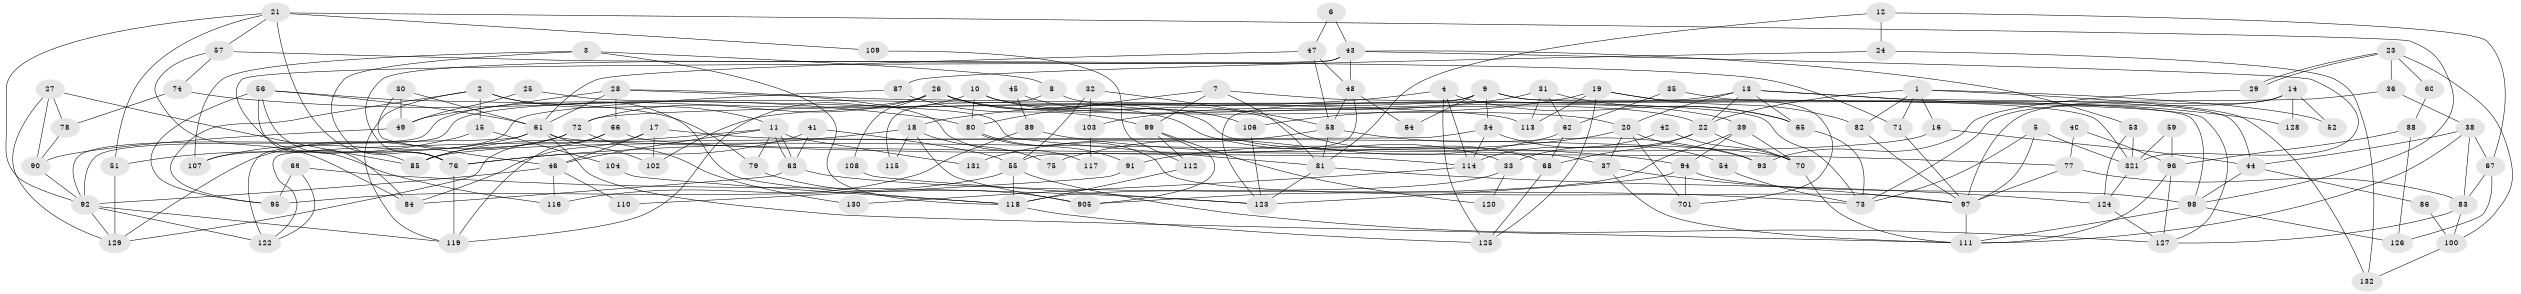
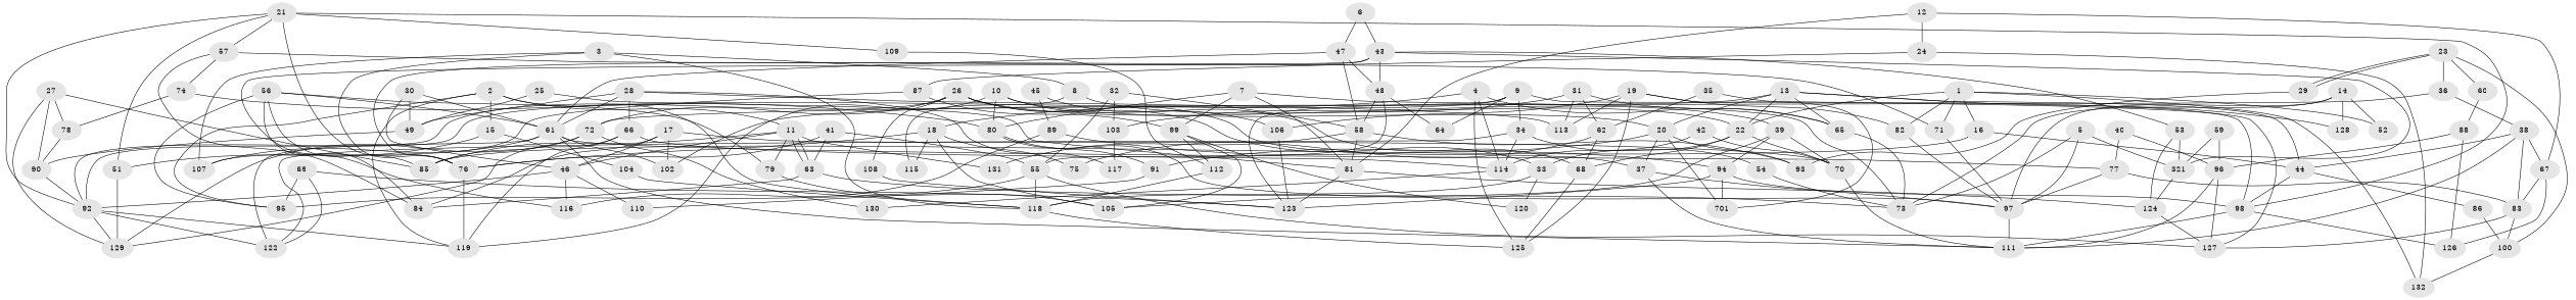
  graph {
    node [color=gray90 style=filled]
    1
    16
    22
    52
    71
    82
    132
    85
    44
    70
    33
    68
    97
    2
    11
    15
    95
    118
    119
    46
    63
    79
    131
    51
    104
    125
    3
    8
    76
    107
    115
    4
    18
    65
    114
    75
-   105 [label=905]
+   105
    73
    130
    5
    n41 [label=321]
    111
    124
    6
    43
    47
    48
    53
    116
    61
    58
    7
    80
    81
    99
    91
    123
    120
    112
    9
    34
    64
    92
    98
    54
    122
    129
    126
    10
    20
    106
    n72 [label=701]
    37
    93
    110
    84
    12
    24
    67
    87
    83
    13
    102
    128
    86
    14
    17
    19
    113
    21
    57
    109
    74
    23
    29
    36
    60
    100
    72
    38
    88
    25
    49
    90
    26
    39
    108
    94
    27
    78
    28
    66
    117
    77
    30
    31
    62
    103
    32
    55
    127
    35
    40
    96
    41
    42
    45
    89
    56
    59
    69
    1 -- 16
    1 -- 22
    1 -- 52
    1 -- 71
    1 -- 82
    1 -- 132
    16 -- 85
    16 -- 44
    22 -- 70
    22 -- 33
    22 -- 68
    71 -- 97
    82 -- 97
    44 -- 98
    44 -- 86
    70 -- 111
    33 -- 118
    33 -- 120
    68 -- 125
    97 -- 111
    2 -- 11
    2 -- 15
    2 -- 95
    2 -- 118
    2 -- 119
    11 -- 85
    11 -- 46
    11 -- 63
    11 -- 63
    11 -- 79
    11 -- 131
    15 -- 51
    15 -- 104
    118 -- 125
    46 -- 116
    46 -- 92
    46 -- 110
    63 -- 73
    63 -- 84
    79 -- 105
    51 -- 129
    104 -- 118
    3 -- 118
    3 -- 8
    3 -- 76
    3 -- 107
    8 -- 22
    8 -- 115
    76 -- 119
    4 -- 125
    4 -- 18
    4 -- 65
    4 -- 114
    18 -- 76
    18 -- 115
    18 -- 75
    18 -- 105
    65 -- 73
    114 -- 130
    5 -- 97
    5 -- 73
    5 -- n41
    n41 -- 124
    124 -- 127
    6 -- 43
    6 -- 47
    43 -- 76
    43 -- n41
    43 -- 48
    43 -- 53
    43 -- 116
    47 -- 48
    47 -- 61
    47 -- 58
    48 -- 58
    48 -- 64
    48 -- 55
    53 -- n41
    53 -- 124
    61 -- 107
    61 -- 111
    61 -- 122
    61 -- 102
    61 -- 77
    58 -- 131
    58 -- 81
    58 -- 93
    7 -- 73
    7 -- 80
    7 -- 81
    7 -- 99
    80 -- 97
    80 -- 91
    81 -- 124
    81 -- 123
    99 -- 105
    99 -- 120
    99 -- 112
    91 -- 110
    112 -- 118
-   9 -- n41
    9 -- 123
    9 -- 34
    9 -- 64
    9 -- 92
    9 -- 98
    34 -- 114
    34 -- 54
    34 -- 122
    92 -- 119
    92 -- 122
    92 -- 129
    98 -- 111
    98 -- 126
    54 -- 73
    10 -- 119
    10 -- 80
    10 -- 20
    10 -- 106
    20 -- 91
    20 -- n72
    20 -- 37
    20 -- 93
    106 -- 123
    37 -- 97
    37 -- 111
    12 -- 81
    12 -- 24
    12 -- 67
    24 -- 132
    24 -- 87
    67 -- 126
    67 -- 83
    87 -- 107
    87 -- 99
    83 -- 100
    83 -- 127
    13 -- 22
    13 -- 44
    13 -- 65
    13 -- 20
    13 -- 102
    13 -- 128
    86 -- 100
    14 -- 52
    14 -- 97
    14 -- 73
    14 -- 128
    17 -- 70
    17 -- 46
    17 -- 84
    17 -- 102
    19 -- 82
    19 -- 125
    19 -- 106
    19 -- n72
    19 -- 113
    21 -- 51
    21 -- 76
    21 -- 92
    21 -- 98
    21 -- 57
    21 -- 109
    57 -- 71
    57 -- 84
    57 -- 74
    109 -- 112
    74 -- 80
    74 -- 78
    23 -- 29
    23 -- 29
    23 -- 36
    23 -- 60
    23 -- 100
    29 -- 93
    36 -- 72
    36 -- 38
    60 -- 88
    100 -- 132
    72 -- 85
    72 -- 130
    72 -- 129
    38 -- 44
    38 -- 111
    38 -- 67
    38 -- 83
    88 -- 126
    88 -- 96
    25 -- 81
    25 -- 49
    49 -- 90
    90 -- 92
    26 -- 33
    26 -- 92
    26 -- 37
    26 -- 72
    26 -- 39
    26 -- 108
    39 -- 70
    39 -- 105
    39 -- 94
    108 -- 123
    94 -- 123
    94 -- 98
    94 -- n72
    27 -- 85
    27 -- 129
    27 -- 90
    27 -- 78
    78 -- 90
    28 -- 61
    28 -- 113
    28 -- 49
    28 -- 66
    28 -- 117
    66 -- 119
    66 -- 114
    66 -- 129
    77 -- 97
    77 -- 83
    30 -- 46
    30 -- 61
    30 -- 49
    31 -- 65
    31 -- 113
    31 -- 62
    31 -- 103
    62 -- 68
    62 -- 75
    103 -- 117
    32 -- 58
    32 -- 103
    32 -- 55
    55 -- 95
    55 -- 118
    55 -- 127
    35 -- 62
    35 -- 127
    40 -- 77
    40 -- 96
    96 -- 111
    96 -- 127
    41 -- 63
    41 -- 76
    41 -- 55
    42 -- 70
    42 -- 114
    45 -- 68
    45 -- 89
    89 -- 116
    89 -- 94
    56 -- 85
    56 -- 95
    56 -- 79
    56 -- 61
    56 -- 84
    59 -- n41
    59 -- 96
    69 -- 95
    69 -- 123
    69 -- 122
  }
